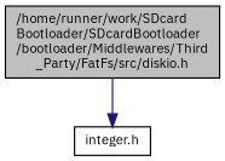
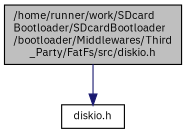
  digraph {
    fontname="IBM Plex Sans"
    node [color=black fontname="IBM Plex Sans" fontsize=10 shape=record style=filled]
    n1 [fillcolor=grey75 fontcolor=black height=0.2 label="/home/runner/work/SDcard\lBootloader/SDcardBootloader\l/bootloader/Middlewares/Third\l_Party/FatFs/src/diskio.h" width=0.4]
-   n2 [fillcolor=white height=0.2 label="integer.h" width=0.4]
+   n2 [fillcolor=white height=0.2 label="diskio.h" width=0.4]
    n1 -> n2 [color=midnightblue fontname="IBM Plex Sans" fontsize=10 labelfontname=Helvetica labelfontsize=10 style=solid]
  }
